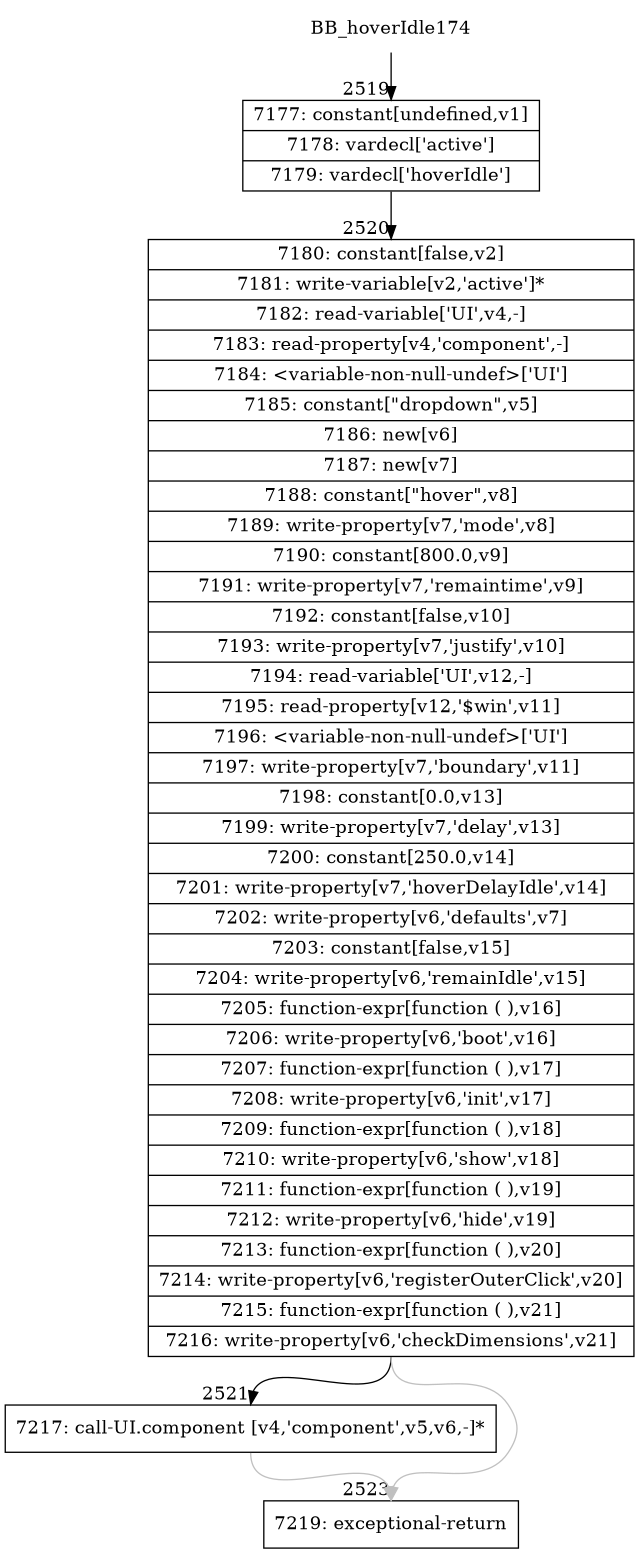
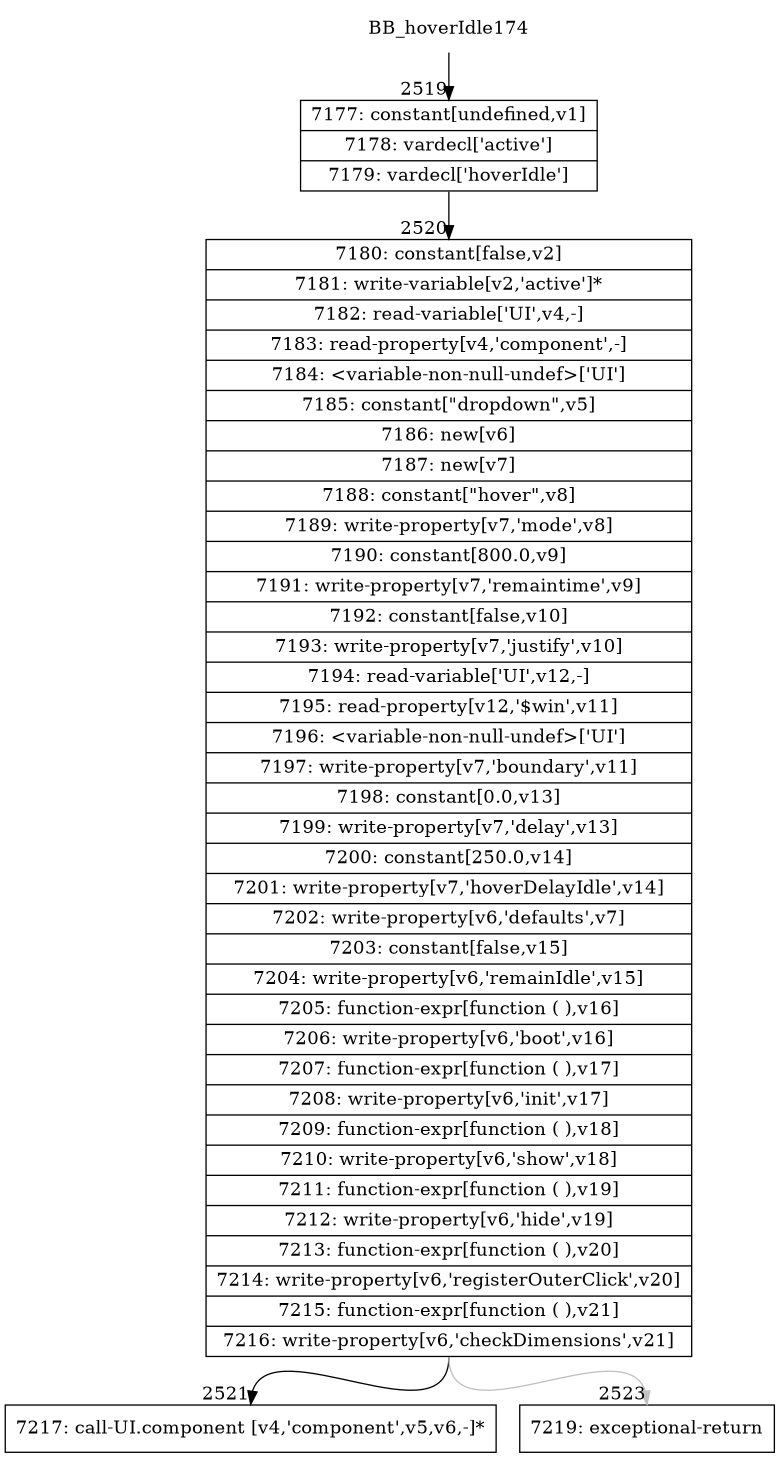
  digraph {
    rankdir=TD
    node [shape=record]
    edge [headport=n tailport=s]
    n1 [label=BB_hoverIdle174 shape=none]
    n2 [label="{7177: constant[undefined,v1]|7178: vardecl['active']|7179: vardecl['hoverIdle']}"]
    n3 [label="{7180: constant[false,v2]|7181: write-variable[v2,'active']*|7182: read-variable['UI',v4,-]|7183: read-property[v4,'component',-]|7184: \<variable-non-null-undef\>['UI']|7185: constant[\"dropdown\",v5]|7186: new[v6]|7187: new[v7]|7188: constant[\"hover\",v8]|7189: write-property[v7,'mode',v8]|7190: constant[800.0,v9]|7191: write-property[v7,'remaintime',v9]|7192: constant[false,v10]|7193: write-property[v7,'justify',v10]|7194: read-variable['UI',v12,-]|7195: read-property[v12,'$win',v11]|7196: \<variable-non-null-undef\>['UI']|7197: write-property[v7,'boundary',v11]|7198: constant[0.0,v13]|7199: write-property[v7,'delay',v13]|7200: constant[250.0,v14]|7201: write-property[v7,'hoverDelayIdle',v14]|7202: write-property[v6,'defaults',v7]|7203: constant[false,v15]|7204: write-property[v6,'remainIdle',v15]|7205: function-expr[function ( ),v16]|7206: write-property[v6,'boot',v16]|7207: function-expr[function ( ),v17]|7208: write-property[v6,'init',v17]|7209: function-expr[function ( ),v18]|7210: write-property[v6,'show',v18]|7211: function-expr[function ( ),v19]|7212: write-property[v6,'hide',v19]|7213: function-expr[function ( ),v20]|7214: write-property[v6,'registerOuterClick',v20]|7215: function-expr[function ( ),v21]|7216: write-property[v6,'checkDimensions',v21]}"]
    n4 [label="{7217: call-UI.component [v4,'component',v5,v6,-]*}"]
    n5 [label="{7219: exceptional-return}"]
    n1 -> n2 [headlabel="    2519"]
    n2 -> n3 [headlabel="      2520"]
    n3 -> n4 [headlabel="      2521"]
    n3 -> n5 [color=gray headlabel="      2523"]
-   n4 -> n5 [color=gray]
  }
